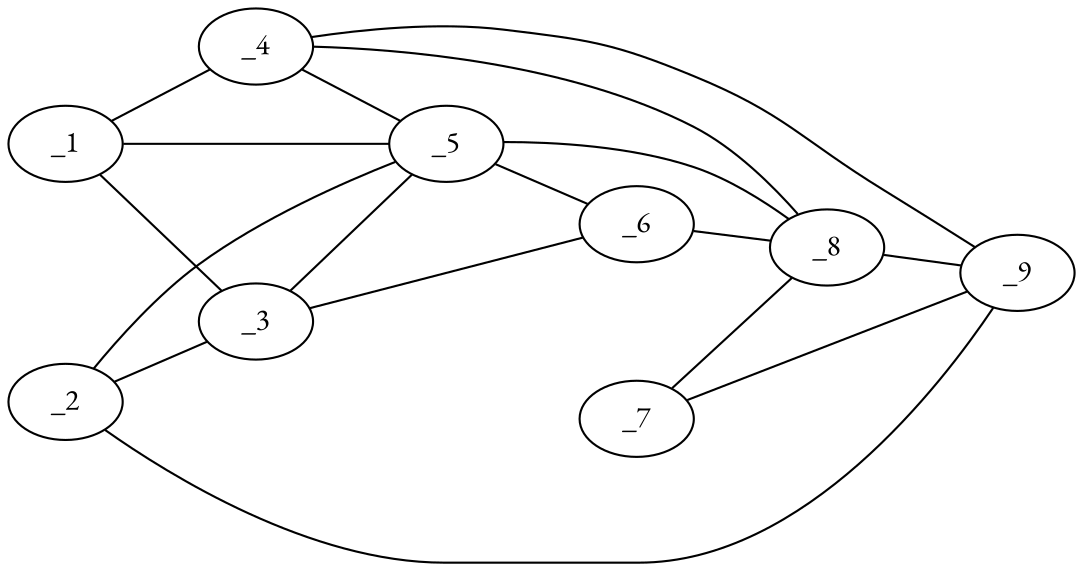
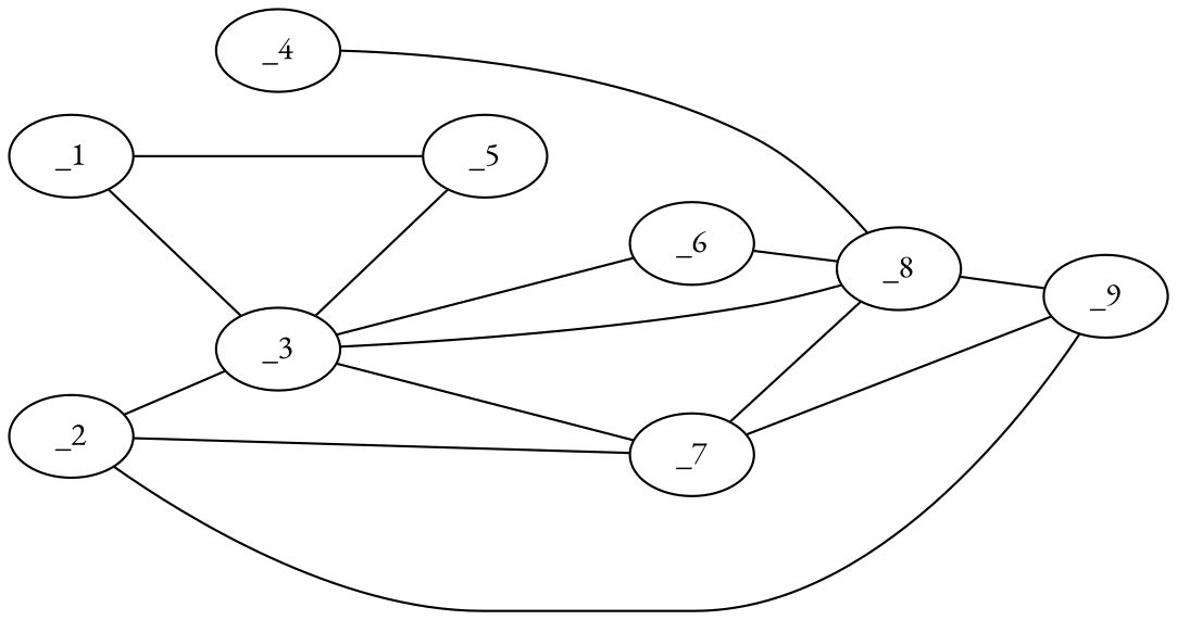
  graph {
    fontname="EB Garamond"
    rankdir=LR
    node [fontname="EB Garamond"]
    edge [fontname="EB Garamond" valence=2]
    _1 [x=19 y=21]
    _3 [x=23 y=18]
    _4 [x=106 y=109]
    _5 [x=107 y=78]
    _2 [x=22 y=12]
    _7 [x=110 y=22]
    _9 [x=112 y=16]
    _6 [x=108 y=36]
    _8 [x=111 y=30]
    _1 -- _3
-   _1 -- _4 [valence=1]
    _1 -- _5
    _3 -- _5 [valence=1]
+   _3 -- _7
    _3 -- _6
-   _4 -- _5
-   _4 -- _9 [valence=1]
    _4 -- _8 [valence=1]
-   _5 -- _6
-   _5 -- _8
+   _3 -- _8
    _2 -- _3 [valence=1]
-   _2 -- _5
+   _2 -- _7
    _2 -- _9 [valence=1]
    _7 -- _9 [valence=1]
    _7 -- _8
    _6 -- _8
    _8 -- _9
  }
